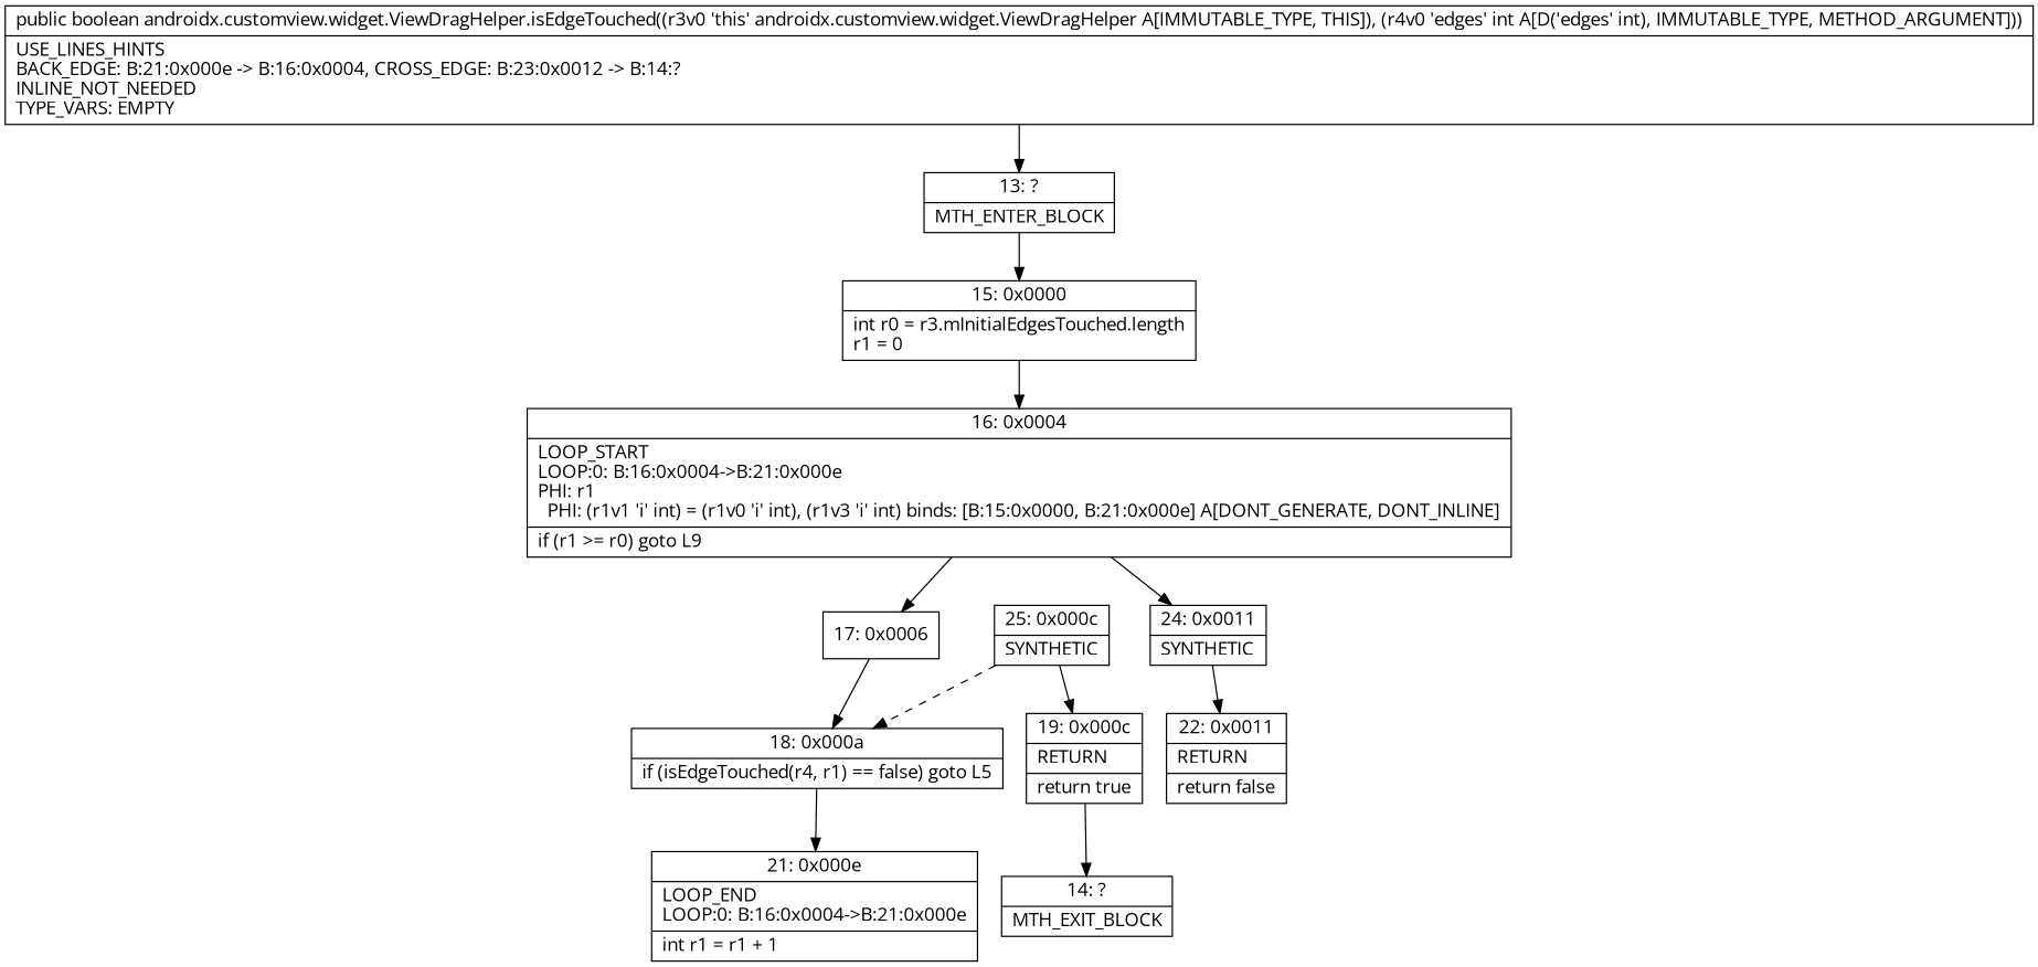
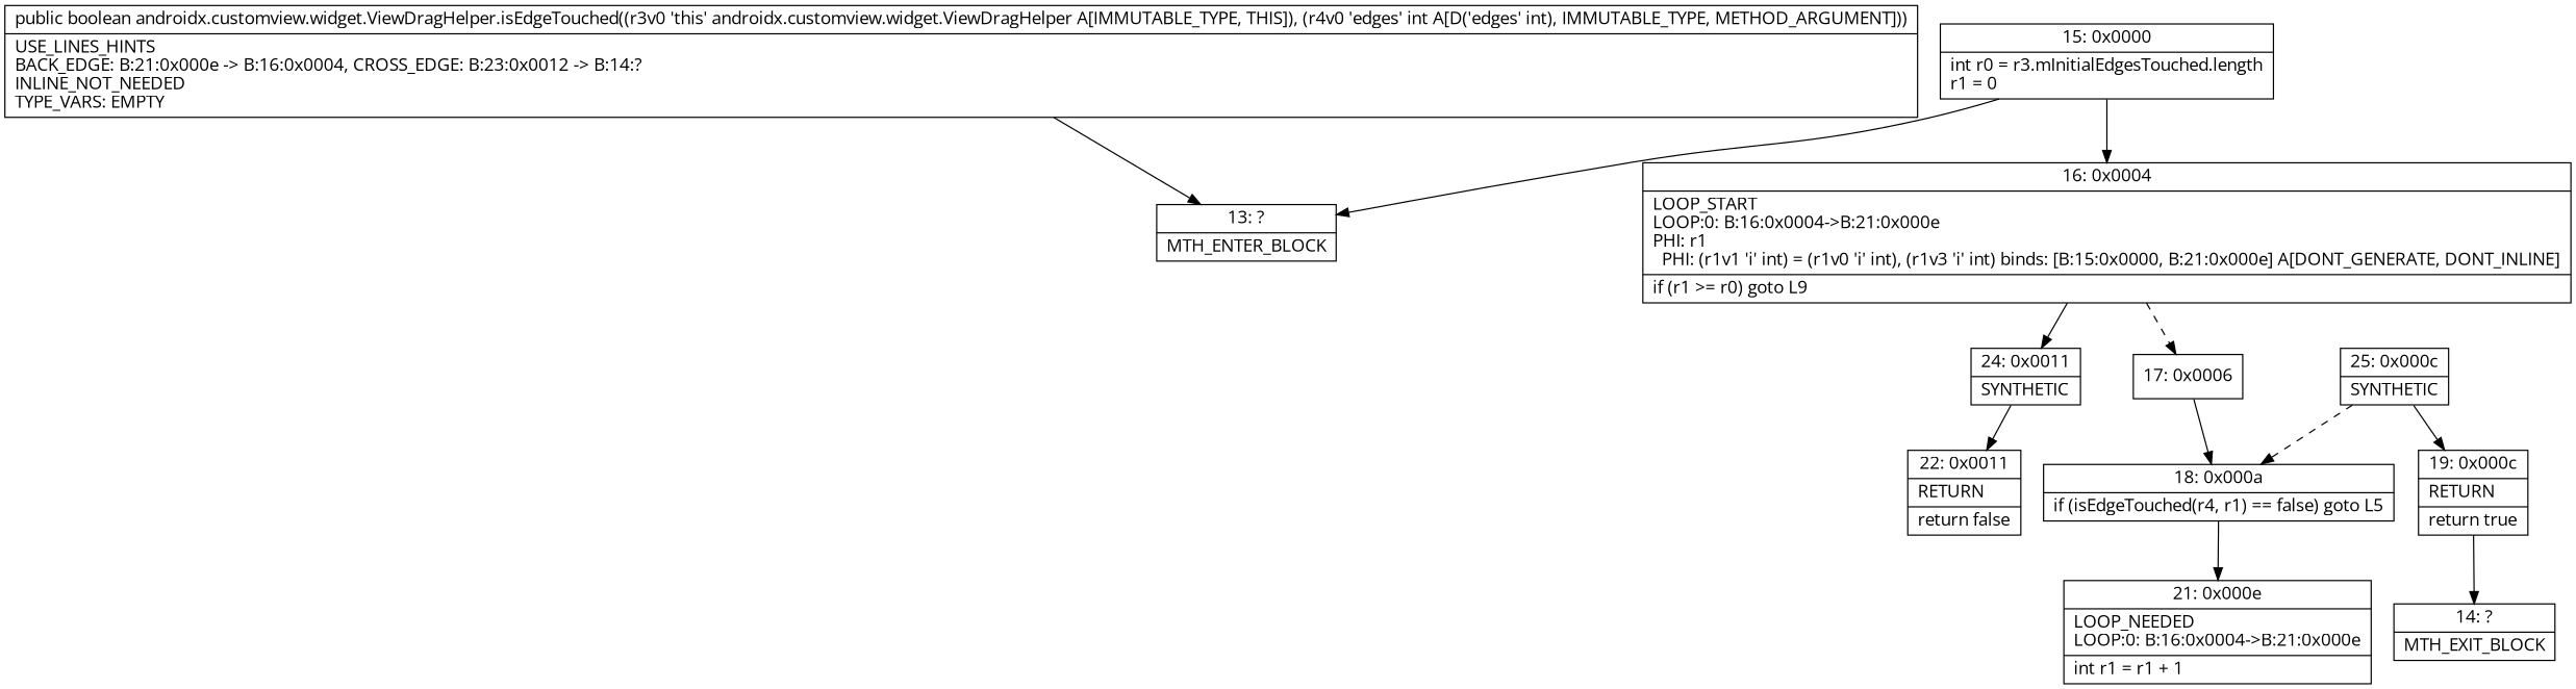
  digraph {
    fontname="Open Sans"
    node [fontname="Open Sans" shape=record]
    edge [fontname="Open Sans"]
    n1 [label="{13\:\ ?|MTH_ENTER_BLOCK\l}"]
    n2 [label="{15\:\ 0x0000|int r0 = r3.mInitialEdgesTouched.length\lr1 = 0\l}"]
    n3 [label="{16\:\ 0x0004|LOOP_START\lLOOP:0: B:16:0x0004\-\>B:21:0x000e\lPHI: r1 \l  PHI: (r1v1 'i' int) = (r1v0 'i' int), (r1v3 'i' int) binds: [B:15:0x0000, B:21:0x000e] A[DONT_GENERATE, DONT_INLINE]\l|if (r1 \>= r0) goto L9\l}"]
    n4 [label="{17\:\ 0x0006}"]
    n5 [label="{24\:\ 0x0011|SYNTHETIC\l}"]
    n6 [label="{18\:\ 0x000a|if (isEdgeTouched(r4, r1) == false) goto L5\l}"]
    n7 [label="{22\:\ 0x0011|RETURN\l|return false\l}"]
-   n8 [label="{21\:\ 0x000e|LOOP_END\lLOOP:0: B:16:0x0004\-\>B:21:0x000e\l|int r1 = r1 + 1\l}"]
+   n8 [label="{21\:\ 0x000e|LOOP_NEEDED\lLOOP:0: B:16:0x0004\-\>B:21:0x000e\l|int r1 = r1 + 1\l}"]
    n9 [label="{25\:\ 0x000c|SYNTHETIC\l}"]
    n10 [label="{19\:\ 0x000c|RETURN\l|return true\l}"]
    n11 [label="{14\:\ ?|MTH_EXIT_BLOCK\l}"]
    n12 [label="{public boolean androidx.customview.widget.ViewDragHelper.isEdgeTouched((r3v0 'this' androidx.customview.widget.ViewDragHelper A[IMMUTABLE_TYPE, THIS]), (r4v0 'edges' int A[D('edges' int), IMMUTABLE_TYPE, METHOD_ARGUMENT]))  | USE_LINES_HINTS\lBACK_EDGE: B:21:0x000e \-\> B:16:0x0004, CROSS_EDGE: B:23:0x0012 \-\> B:14:?\lINLINE_NOT_NEEDED\lTYPE_VARS: EMPTY\l}"]
-   n1 -> n2
+   n2 -> n1
    n2 -> n3
-   n3 -> n4 [style=solid]
+   n3 -> n4 [style=dashed]
    n3 -> n5
    n4 -> n6
    n5 -> n7
    n6 -> n8
    n9 -> n6 [style=dashed]
    n9 -> n10
    n10 -> n11
    n12 -> n1
  }
